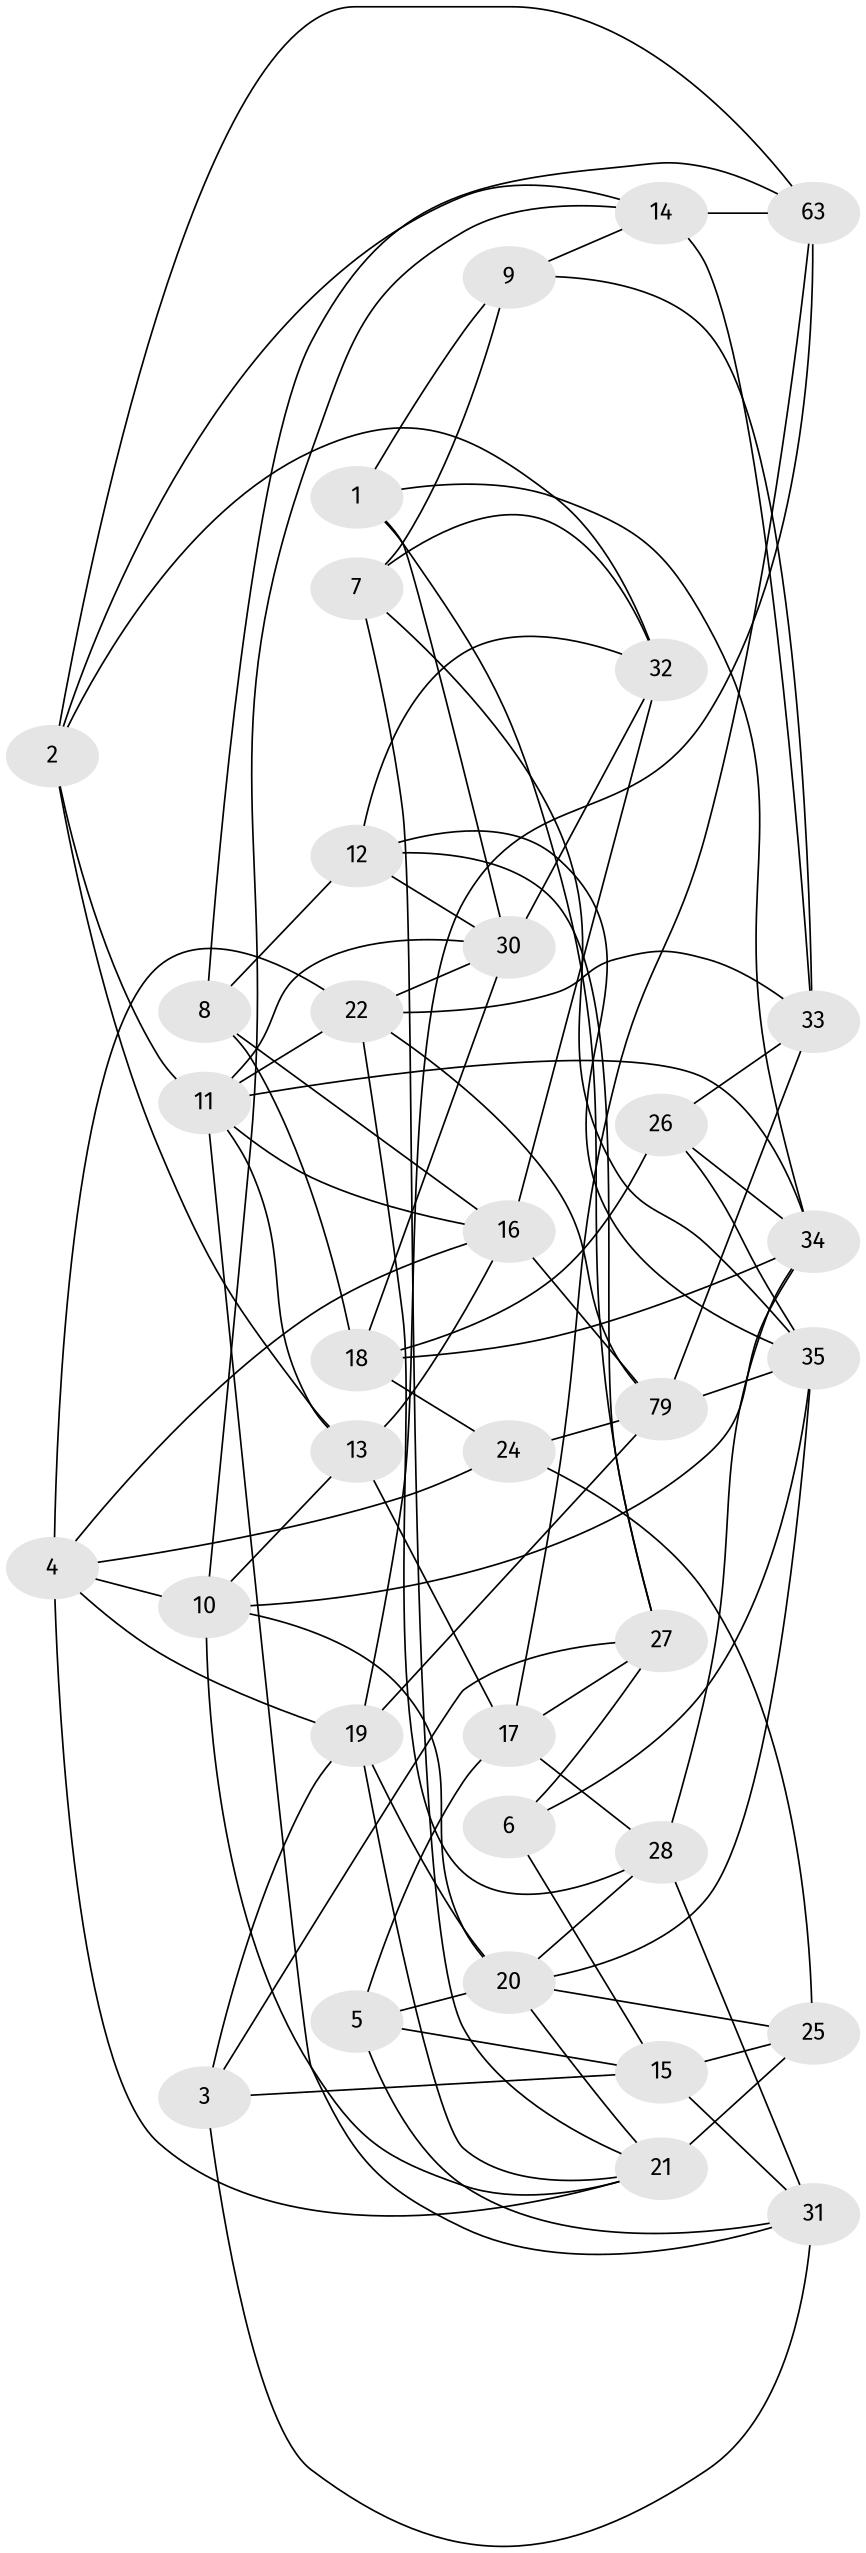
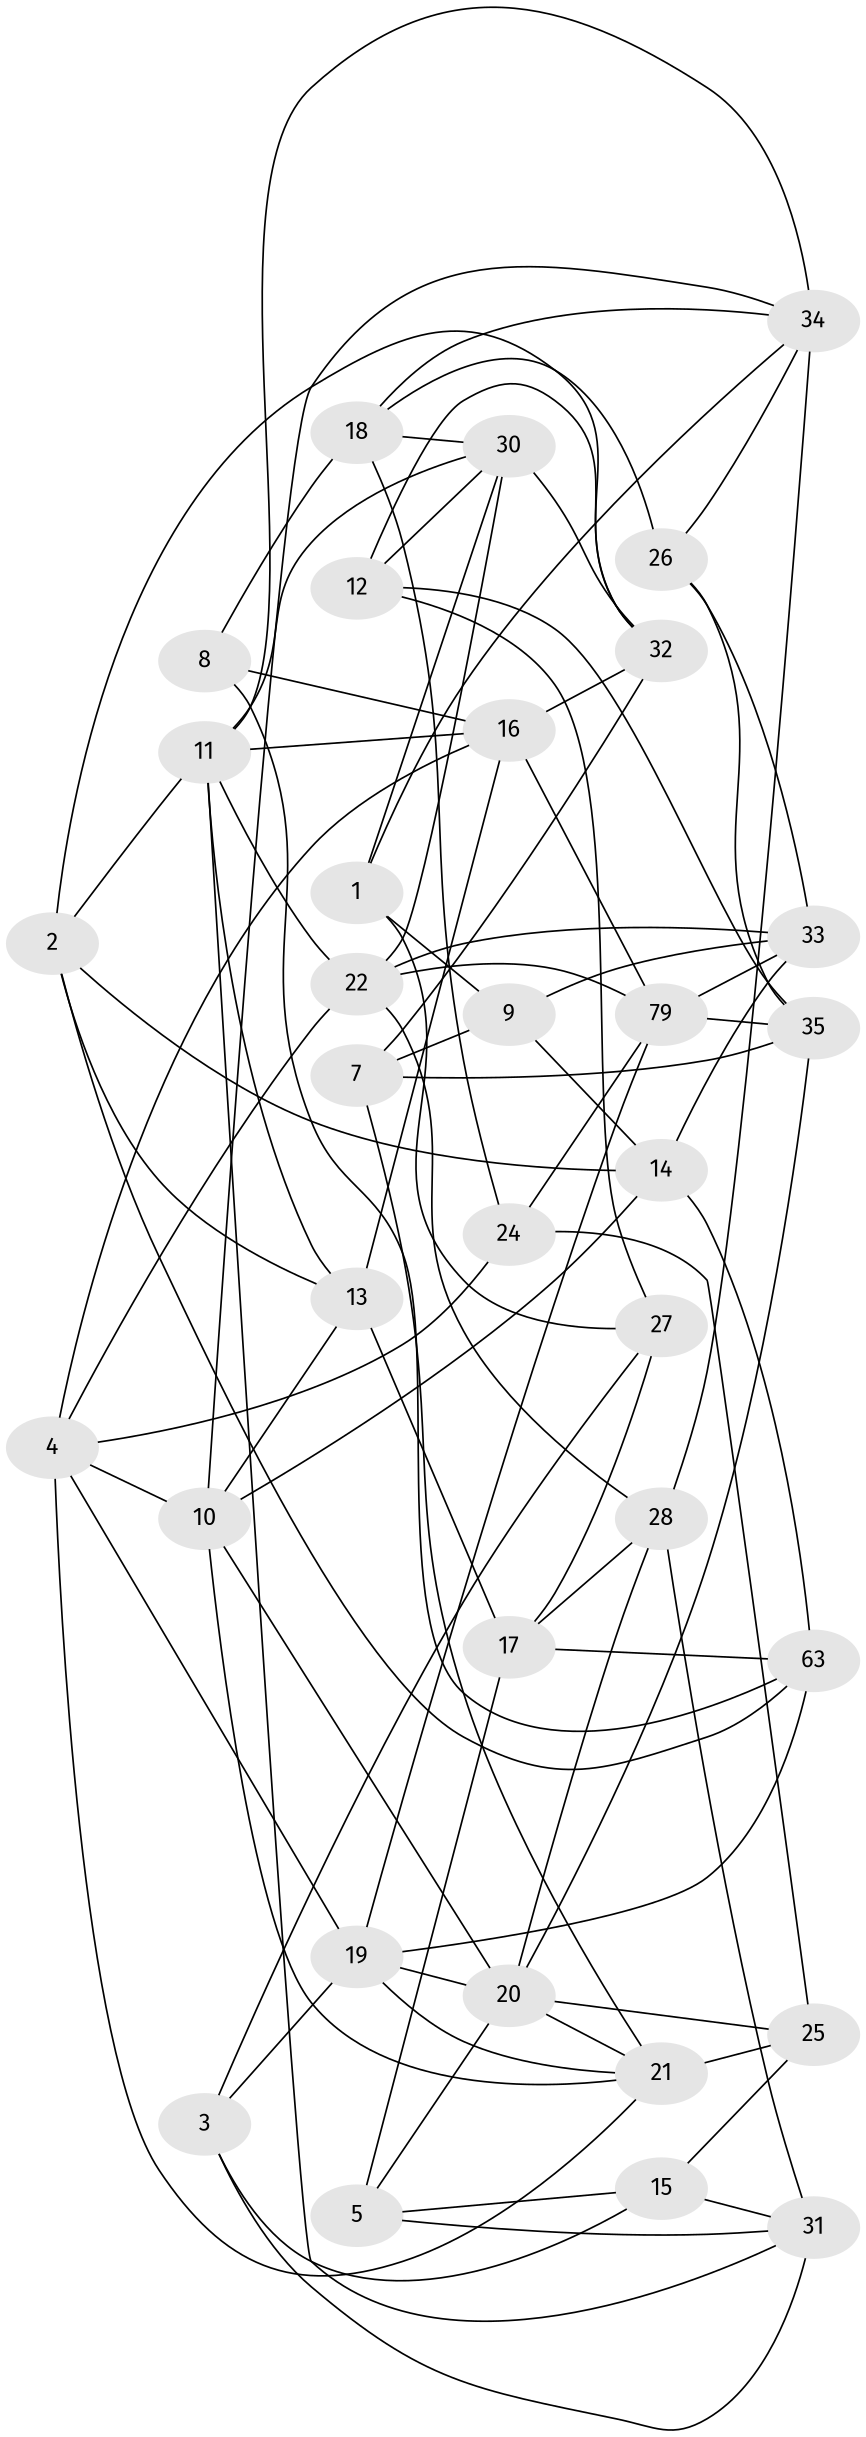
  graph {
    fontname="Fira Sans"
    rankdir=LR
    node [color=gray90 fontname="Fira Sans" style=filled]
    edge [fontname="Fira Sans" weight=1.0]
    1
    9
    27
    30
    34
    14
    33
    32
    2
    11
    13
    n12 [label=63]
    31
    16
    22
    17
    3
    15
    19
    25
    21
    20
    n23 [label=79]
    4
    10
    24
    28
    5
    35
-   6
    7
    8
    12
    18
    26
    1 -- 9
    1 -- 27
    1 -- 30
    1 -- 34
    9 -- 14
    9 -- 33
    30 -- 32
    14 -- 33
    14 -- n12 [weight=2.0]
    2 -- 14
    2 -- 32
    2 -- 11 [weight=2.0]
    2 -- 13
    2 -- n12
    11 -- 30
    11 -- 34
    11 -- 13
    11 -- 31
    11 -- 16
    11 -- 22
    13 -- 16
    13 -- 17 [weight=2.0]
    16 -- 32 [weight=2.0]
    16 -- n23 [weight=2.0]
    22 -- 30
    22 -- 33
    22 -- n23
    22 -- 28
    17 -- 27
    17 -- n12
    17 -- 28
    3 -- 27
    3 -- 31
    3 -- 15
    3 -- 19
    15 -- 31
    15 -- 25 [weight=2.0]
    19 -- n12
    19 -- 21
    19 -- 20
    19 -- n23
    21 -- 25
    20 -- 25
    20 -- 21
    20 -- 28
    20 -- 35
    n23 -- 33 [weight=2.0]
    n23 -- 35
    4 -- 16
    4 -- 22
    4 -- 19
    4 -- 21
    4 -- 10
    4 -- 24
    10 -- 34
    10 -- 14
    10 -- 13
    10 -- 21
    10 -- 20
    24 -- 25 [weight=2.0]
    24 -- n23
    28 -- 34
    28 -- 31 [weight=2.0]
    5 -- 31
    5 -- 17
    5 -- 15
    5 -- 20
-   6 -- 27
-   6 -- 15
-   6 -- 35
    7 -- 9 [weight=2.0]
    7 -- 32
    7 -- 21
    7 -- 35
    8 -- n12
    8 -- 16
-   8 -- 12
    8 -- 18
    12 -- 27 [weight=2.0]
    12 -- 30
    12 -- 32
    12 -- 35
    18 -- 30
    18 -- 34
    18 -- 24 [weight=2.0]
    18 -- 26
    26 -- 34
    26 -- 33
    26 -- 35
  }
